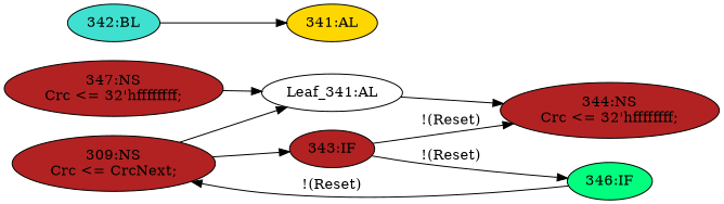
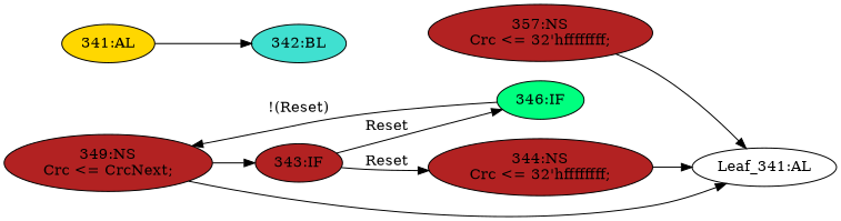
  strict digraph {
    rankdir=LR
    node [fillcolor=firebrick statements="[]" style=filled typ=NonblockingSubstitution]
    edge [cond="[]" lineno=None]
    n1 [ast="<pyverilog.vparser.ast.NonblockingSubstitution object at 0x7fb4302bc690>" label="344:NS\nCrc <= 32'hffffffff;" statements="[<pyverilog.vparser.ast.NonblockingSubstitution object at 0x7fb4302bc690>]"]
    n2 [def_var="['Crc']" label="Leaf_341:AL" fillcolor="" statements="" style="" typ=""]
-   n3 [ast="<pyverilog.vparser.ast.NonblockingSubstitution object at 0x7fb4302bc890>" label="347:NS\nCrc <= 32'hffffffff;" statements="[<pyverilog.vparser.ast.NonblockingSubstitution object at 0x7fb4302bc890>]"]
+   n3 [ast="<pyverilog.vparser.ast.NonblockingSubstitution object at 0x7fb4302bc890>" label="357:NS\nCrc <= 32'hffffffff;" statements="[<pyverilog.vparser.ast.NonblockingSubstitution object at 0x7fb4302bc890>]"]
    n4 [ast="<pyverilog.vparser.ast.Always object at 0x7fb4302bcd10>" clk_sens=False fillcolor=gold label="341:AL" sens="['Clk', 'Reset']" typ=Always use_var="['Initialize', 'Reset', 'CrcNext']"]
    n5 [ast="<pyverilog.vparser.ast.Block object at 0x7fb4302bccd0>" fillcolor=turquoise label="342:BL" typ=Block]
    n6 [ast="<pyverilog.vparser.ast.IfStatement object at 0x7fb4302bca10>" label="343:IF" typ=IfStatement]
    n7 [ast="<pyverilog.vparser.ast.IfStatement object at 0x7fb4302bca90>" fillcolor=springgreen label="346:IF" typ=IfStatement]
-   n8 [ast="<pyverilog.vparser.ast.NonblockingSubstitution object at 0x7fb4302bcad0>" label="309:NS\nCrc <= CrcNext;" statements="[<pyverilog.vparser.ast.NonblockingSubstitution object at 0x7fb4302bcad0>]"]
-   n2 -> n1
+   n8 [ast="<pyverilog.vparser.ast.NonblockingSubstitution object at 0x7fb4302bcad0>" label="349:NS\nCrc <= CrcNext;" statements="[<pyverilog.vparser.ast.NonblockingSubstitution object at 0x7fb4302bcad0>]"]
+   n1 -> n2
    n3 -> n2
-   n5 -> n4
-   n6 -> n1 [cond="['Reset']" label="!(Reset)" lineno=343]
-   n6 -> n7 [cond="['Reset']" label="!(Reset)" lineno=343]
+   n4 -> n5
+   n6 -> n1 [cond="['Reset']" label=Reset lineno=343]
+   n6 -> n7 [cond="['Reset']" label=Reset lineno=343]
    n7 -> n8 [cond="['Initialize']" label="!(Reset)" lineno=346]
    n8 -> n2
    n8 -> n6
  }
